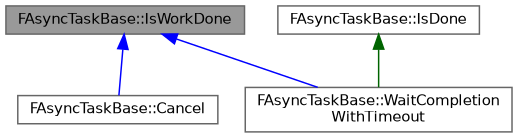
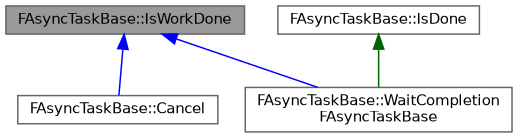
  digraph {
    rankdir=TB
    node [color=grey40 fillcolor=white fontname=Helvetica fontsize=10 shape=box style=filled]
    edge [color=blue dir=back fontname=Helvetica fontsize=10 labelfontname=Helvetica labelfontsize=10 style=solid]
    n1 [color=gray40 fillcolor=grey60 fontcolor=black height=0.2 label="FAsyncTaskBase::IsWorkDone" width=0.4]
    n2 [height=0.2 label="FAsyncTaskBase::Cancel" width=0.4]
-   n3 [height=0.2 label="FAsyncTaskBase::WaitCompletion\lWithTimeout" width=0.4]
+   n3 [height=0.2 label="FAsyncTaskBase::WaitCompletion\lFAsyncTaskBase" width=0.4]
    n4 [height=0.2 label="FAsyncTaskBase::IsDone" width=0.4]
    n1 -> n2
    n1 -> n3
    n4 -> n3 [color=darkgreen]
  }
